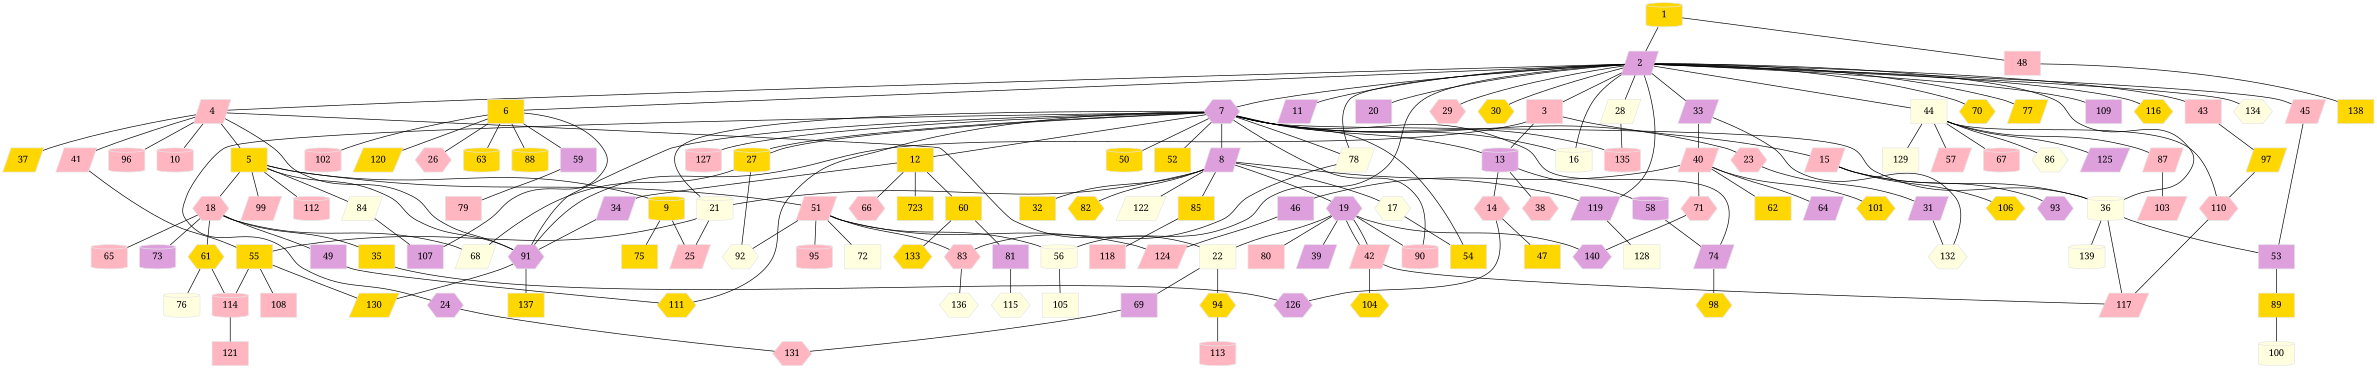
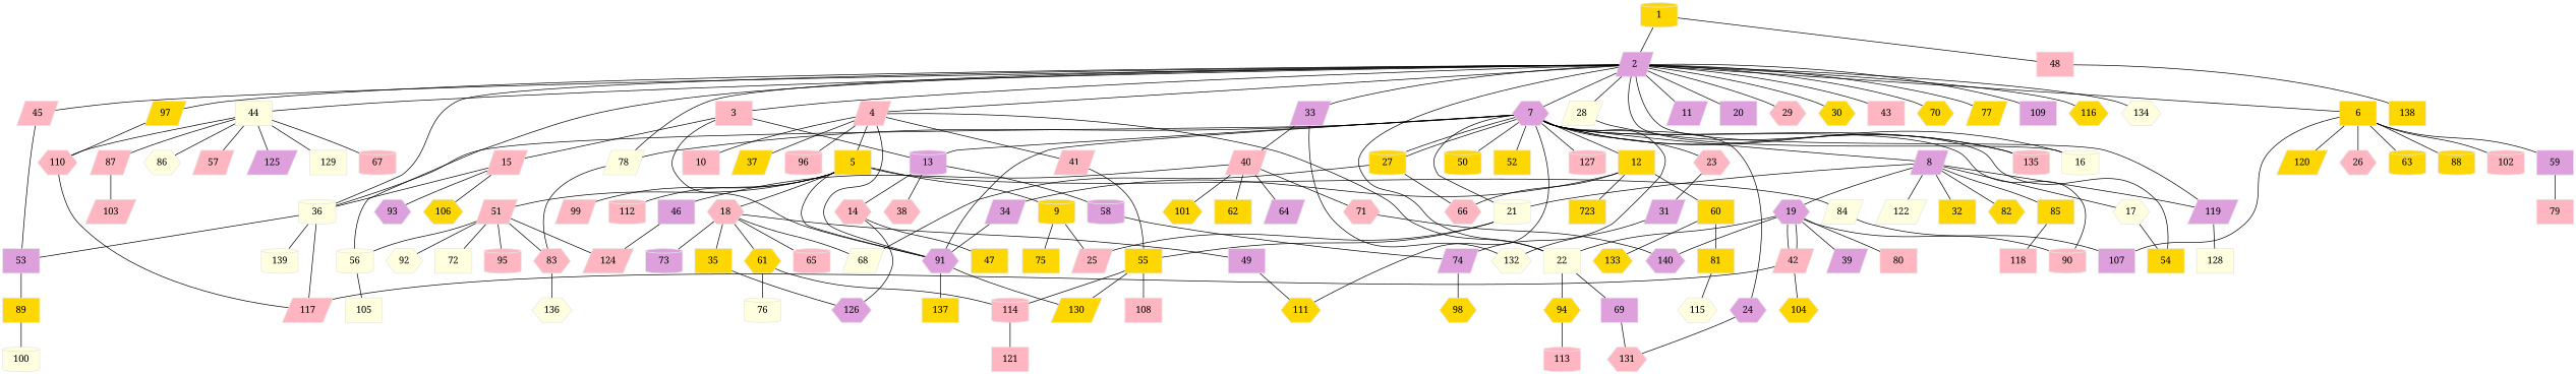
  graph {
    fontname="Noto Serif"
    node [color=gray90 fillcolor=lightpink fontname="Noto Serif" shape=box style=filled]
    edge [fontname="Noto Serif"]
    1 [fillcolor=gold shape=cylinder]
    2 [fillcolor=plum shape=parallelogram]
    48
    3
    4 [shape=parallelogram]
    6 [fillcolor=gold]
    7 [fillcolor=plum shape=hexagon]
    11 [fillcolor=plum shape=parallelogram]
    16 [fillcolor=lightyellow shape=cylinder]
    20 [fillcolor=plum]
    22 [fillcolor=lightyellow]
    28 [fillcolor=lightyellow shape=parallelogram]
    29 [shape=hexagon]
    30 [fillcolor=gold shape=hexagon]
    33 [fillcolor=plum shape=parallelogram]
    36 [fillcolor=lightyellow shape=cylinder]
    43
    44 [fillcolor=lightyellow]
    45 [shape=parallelogram]
    56 [fillcolor=lightyellow shape=cylinder]
    70 [fillcolor=gold shape=hexagon]
    77 [fillcolor=gold shape=parallelogram]
    78 [fillcolor=lightyellow shape=parallelogram]
    97 [fillcolor=gold shape=parallelogram]
    109 [fillcolor=plum]
    116 [fillcolor=gold shape=hexagon]
    119 [fillcolor=plum shape=parallelogram]
    134 [fillcolor=lightyellow shape=hexagon]
    138 [fillcolor=gold]
    13 [fillcolor=plum shape=cylinder]
    15 [shape=parallelogram]
    91 [fillcolor=plum shape=hexagon]
    5 [fillcolor=gold]
-   10 [shape=cylinder]
+   10
    37 [fillcolor=gold shape=parallelogram]
    41 [shape=parallelogram]
    96 [shape=cylinder]
    26 [shape=hexagon]
    59 [fillcolor=plum]
    63 [fillcolor=gold shape=cylinder]
    88 [fillcolor=gold shape=cylinder]
    102 [shape=cylinder]
    107 [fillcolor=plum]
    120 [fillcolor=gold shape=parallelogram]
    8 [fillcolor=plum shape=parallelogram]
    12 [fillcolor=gold]
    21 [fillcolor=lightyellow shape=cylinder]
    23 [shape=hexagon]
    24 [fillcolor=plum shape=hexagon]
    27 [fillcolor=gold shape=cylinder]
    50 [fillcolor=gold shape=cylinder]
    52 [fillcolor=gold]
    54 [fillcolor=gold]
    74 [fillcolor=plum shape=parallelogram]
    90 [shape=cylinder]
    111 [fillcolor=gold shape=hexagon]
    127 [shape=cylinder]
    135 [shape=cylinder]
    69 [fillcolor=plum]
    94 [fillcolor=gold shape=hexagon]
    132 [fillcolor=lightyellow shape=hexagon]
    40 [shape=parallelogram]
    53 [fillcolor=plum]
    117 [shape=parallelogram]
    139 [fillcolor=lightyellow shape=cylinder]
    57 [shape=parallelogram]
    67 [shape=cylinder]
    86 [fillcolor=lightyellow shape=hexagon]
    87 [shape=parallelogram]
    110 [shape=hexagon]
    125 [fillcolor=plum shape=parallelogram]
    129 [fillcolor=lightyellow]
    105 [fillcolor=lightyellow]
    83 [shape=hexagon]
    128 [fillcolor=lightyellow]
    14 [shape=hexagon]
    38 [shape=hexagon]
    58 [fillcolor=plum shape=cylinder]
    93 [fillcolor=plum shape=hexagon]
    106 [fillcolor=gold shape=hexagon]
    130 [fillcolor=gold shape=parallelogram]
    137 [fillcolor=gold]
    9 [fillcolor=gold shape=cylinder]
    18 [shape=hexagon]
    51 [shape=parallelogram]
    84 [fillcolor=lightyellow shape=parallelogram]
    99 [shape=parallelogram]
    112 [shape=cylinder]
    55 [fillcolor=gold]
    25 [shape=parallelogram]
    75 [fillcolor=gold]
    35 [fillcolor=gold]
    49 [fillcolor=plum]
    61 [fillcolor=gold shape=hexagon]
    65 [shape=cylinder]
    68 [fillcolor=lightyellow shape=parallelogram]
    73 [fillcolor=plum shape=cylinder]
    92 [fillcolor=lightyellow shape=hexagon]
    124 [shape=parallelogram]
    72 [fillcolor=lightyellow]
    95 [shape=cylinder]
    79
    17 [fillcolor=lightyellow shape=hexagon]
    19 [fillcolor=plum shape=hexagon]
    32 [fillcolor=gold]
    82 [fillcolor=gold shape=hexagon]
    85 [fillcolor=gold]
    122 [fillcolor=lightyellow shape=parallelogram]
    34 [fillcolor=plum shape=parallelogram]
    60 [fillcolor=gold]
    66 [shape=hexagon]
    n112 [fillcolor=gold label=723]
    31 [fillcolor=plum shape=parallelogram]
    131 [shape=hexagon]
    98 [fillcolor=gold shape=hexagon]
    39 [fillcolor=plum shape=parallelogram]
    42 [shape=parallelogram]
    80
    140 [fillcolor=plum shape=hexagon]
    118
-   81 [fillcolor=plum]
+   81 [fillcolor=gold]
    133 [fillcolor=gold shape=hexagon]
    47 [fillcolor=gold]
    126 [fillcolor=plum shape=hexagon]
    114 [shape=cylinder]
    76 [fillcolor=lightyellow shape=cylinder]
    104 [fillcolor=gold shape=hexagon]
    108
    113 [shape=cylinder]
    46 [fillcolor=plum]
    62 [fillcolor=gold]
    64 [fillcolor=plum shape=parallelogram]
    71 [shape=hexagon]
    101 [fillcolor=gold shape=hexagon]
    89 [fillcolor=gold]
    103 [shape=parallelogram]
    136 [fillcolor=lightyellow shape=hexagon]
    100 [fillcolor=lightyellow shape=cylinder]
    121
    115 [fillcolor=lightyellow shape=hexagon]
    1 -- 2
    1 -- 48
    2 -- 3
    2 -- 4
    2 -- 6
    2 -- 7
    2 -- 11
    2 -- 16
    2 -- 20
+   2 -- 22
    2 -- 28
    2 -- 29
    2 -- 30
    2 -- 33
    2 -- 36
    2 -- 43
    2 -- 44
    2 -- 45
    2 -- 56
    2 -- 70
    2 -- 77
    2 -- 78
-   43 -- 97
+   2 -- 97
    2 -- 109
    2 -- 116
    2 -- 119
    2 -- 134
    48 -- 138
    3 -- 13
    3 -- 15
    3 -- 91
    4 -- 22
    4 -- 91
    4 -- 5
    4 -- 10
    4 -- 37
    4 -- 41
    4 -- 96
    6 -- 26
    6 -- 59
    6 -- 63
    6 -- 88
    6 -- 102
    6 -- 107
    6 -- 120
    7 -- 16
    7 -- 36
    7 -- 78
    7 -- 13
    7 -- 91
    7 -- 8
    7 -- 12
    7 -- 21
    7 -- 23
    7 -- 24
    7 -- 27
    7 -- 27
    7 -- 50
    7 -- 52
    7 -- 54
    7 -- 74
    7 -- 90
    7 -- 111
    7 -- 127
    7 -- 135
    22 -- 69
    22 -- 94
    28 -- 135
    33 -- 132
    33 -- 40
    36 -- 53
    36 -- 117
    36 -- 139
    44 -- 57
    44 -- 67
    44 -- 86
    44 -- 87
    44 -- 110
    44 -- 125
    44 -- 129
    45 -- 53
    56 -- 105
    78 -- 83
    97 -- 110
    119 -- 128
    13 -- 14
    13 -- 38
    13 -- 58
    15 -- 36
    15 -- 93
    15 -- 106
    91 -- 130
    91 -- 137
    5 -- 91
    5 -- 9
    5 -- 18
    5 -- 51
    5 -- 84
    5 -- 99
    5 -- 112
    41 -- 55
    59 -- 79
    8 -- 119
    8 -- 21
    8 -- 17
    8 -- 19
    8 -- 32
    8 -- 82
    8 -- 85
    8 -- 122
    12 -- 34
    12 -- 60
    12 -- 66
    12 -- n112
    21 -- 55
    21 -- 25
    23 -- 31
    24 -- 131
    27 -- 68
-   27 -- 92
+   27 -- 66
    74 -- 98
    69 -- 131
    94 -- 113
    40 -- 46
    40 -- 62
    40 -- 64
    40 -- 71
    40 -- 101
    53 -- 89
    87 -- 103
    110 -- 117
    83 -- 136
    14 -- 47
    14 -- 126
    58 -- 74
    9 -- 25
    9 -- 75
    18 -- 35
    18 -- 49
    18 -- 61
    18 -- 65
    18 -- 68
    18 -- 73
    51 -- 56
    51 -- 83
    51 -- 92
    51 -- 124
    51 -- 72
    51 -- 95
    84 -- 107
    55 -- 130
    55 -- 114
    55 -- 108
    35 -- 126
    49 -- 111
    61 -- 114
    61 -- 76
    17 -- 54
    19 -- 22
    19 -- 90
    19 -- 39
    19 -- 42
    19 -- 42
    19 -- 80
    19 -- 140
    85 -- 118
    34 -- 91
    60 -- 81
    60 -- 133
    31 -- 132
    42 -- 117
    42 -- 104
    81 -- 115
    114 -- 121
    46 -- 124
    71 -- 140
    89 -- 100
  }
